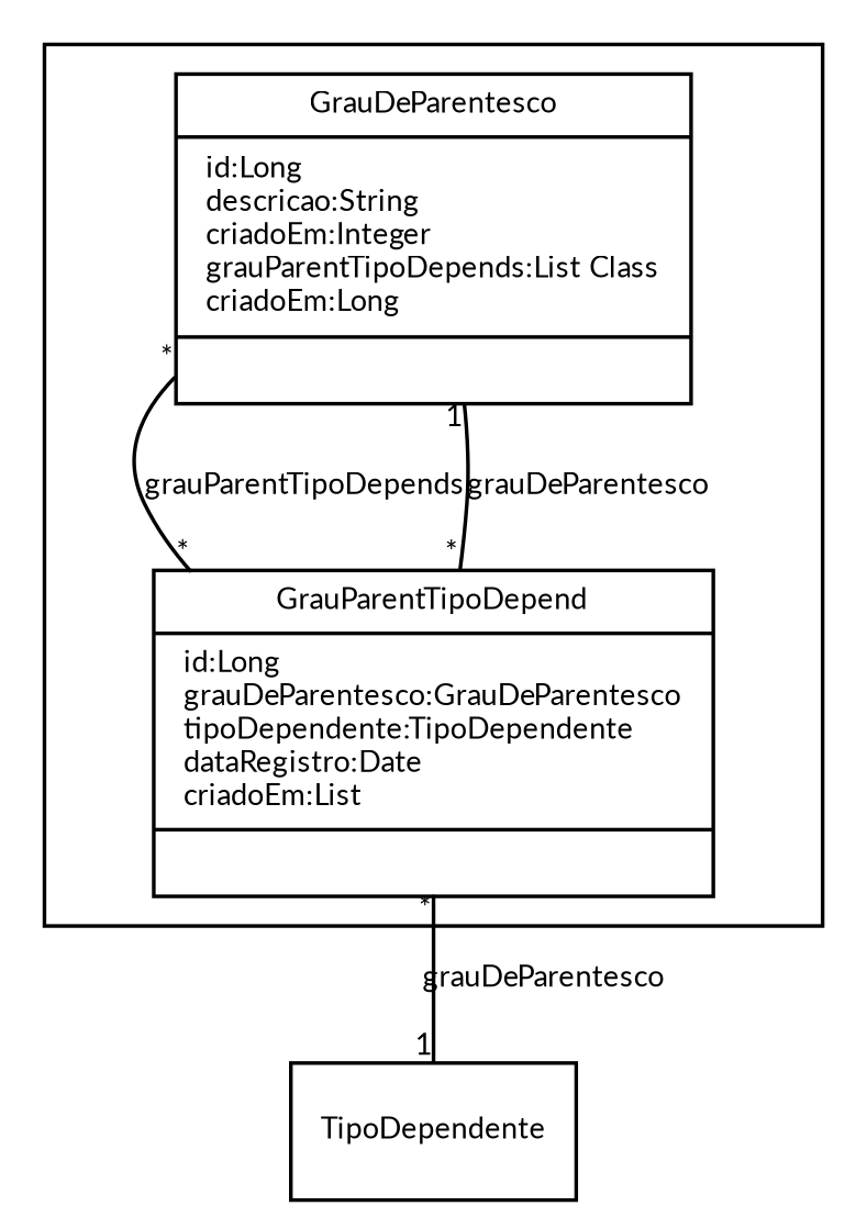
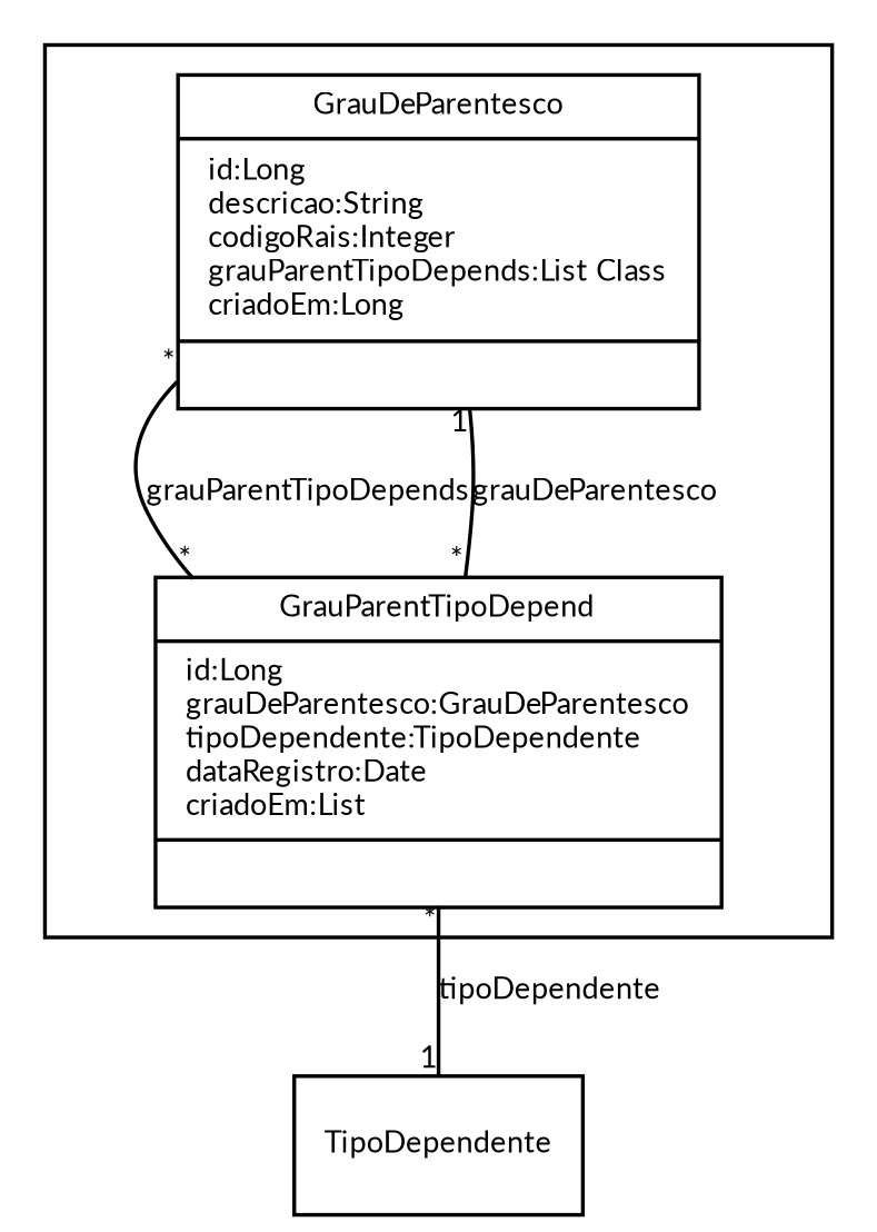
  digraph {
    fontname=Lato
    fontsize=8
    node [fontname=Lato fontsize=8 shape=record]
    edge [arrowhead=none fontname=Lato fontsize=8 headlabel=1 taillabel="*"]
-   n1 [label="{GrauDeParentesco|id:Long\ldescricao:String\lcriadoEm:Integer\lgrauParentTipoDepends:List Class\lcriadoEm:Long\l|\l}"]
+   n1 [label="{GrauDeParentesco|id:Long\ldescricao:String\lcodigoRais:Integer\lgrauParentTipoDepends:List Class\lcriadoEm:Long\l|\l}"]
    n2 [label="{GrauParentTipoDepend|id:Long\lgrauDeParentesco:GrauDeParentesco\ltipoDependente:TipoDependente\ldataRegistro:Date\lcriadoEm:List\l|\l}"]
    TipoDependente
    subgraph cluster_1 {
      n1
      n2
    }
    n1 -> n2 [headlabel="*" label=grauParentTipoDepends]
    n2 -> n1 [label=grauDeParentesco]
-   n2 -> TipoDependente [label=grauDeParentesco]
+   n2 -> TipoDependente [label=tipoDependente]
  }
